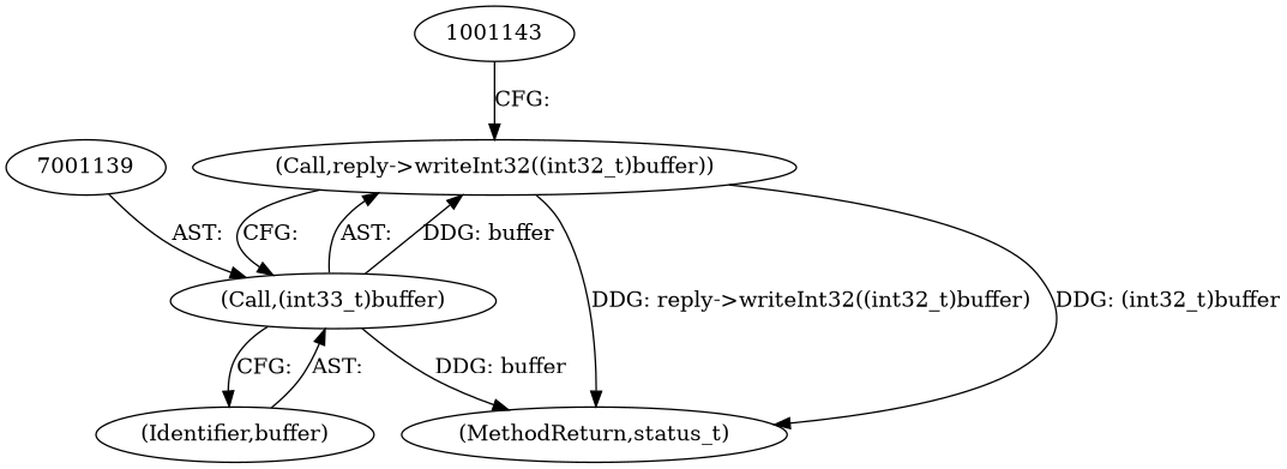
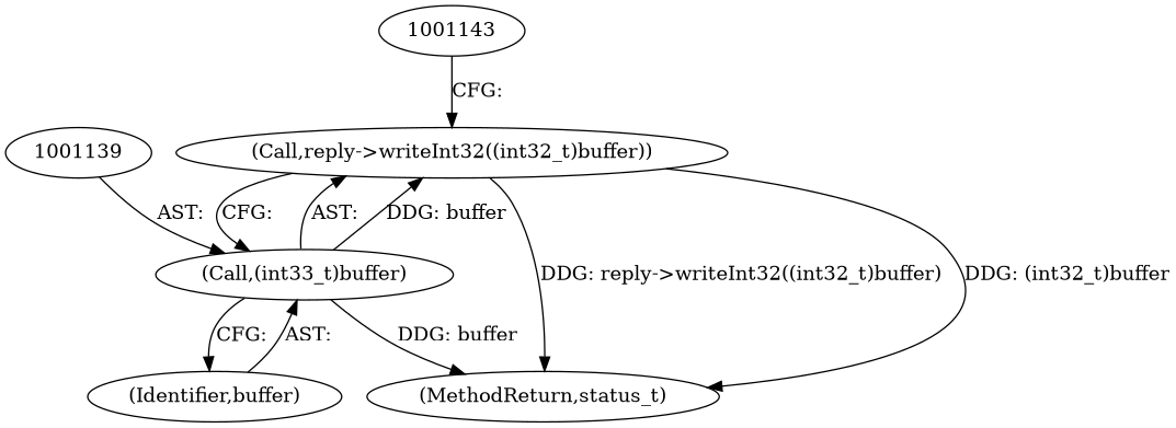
  digraph {
    n1 [label="(Call,reply->writeInt32((int32_t)buffer))"]
    n2 [label="(Call,(int33_t)buffer)"]
    n3 [label="(MethodReturn,status_t)"]
    n4 [label="(Identifier,buffer)"]
    1001143
-   1001139 [label=7001139]
+   1001139
    n1 -> n2 [label="CFG: "]
    n1 -> n3 [label="DDG: reply->writeInt32((int32_t)buffer)"]
    n1 -> n3 [label="DDG: (int32_t)buffer"]
    n2 -> n1 [label="AST: "]
    n2 -> n1 [label="DDG: buffer"]
    n2 -> n3 [label="DDG: buffer"]
    n2 -> n4 [label="CFG: "]
    n4 -> n2 [label="AST: "]
    1001143 -> n1 [label="CFG: "]
    1001139 -> n2 [label="AST: "]
  }
